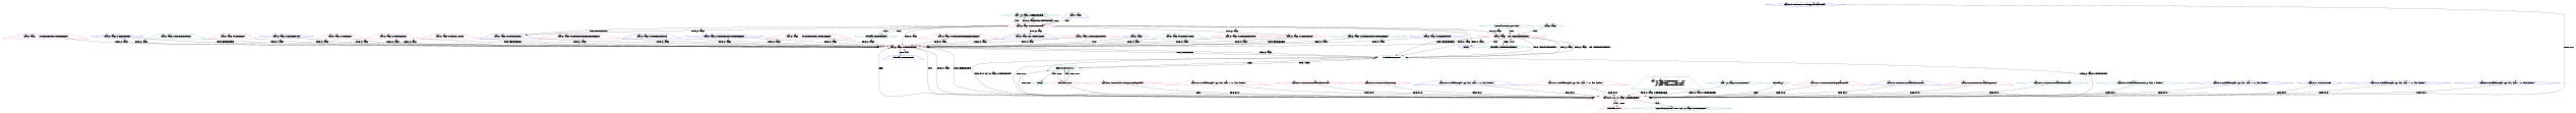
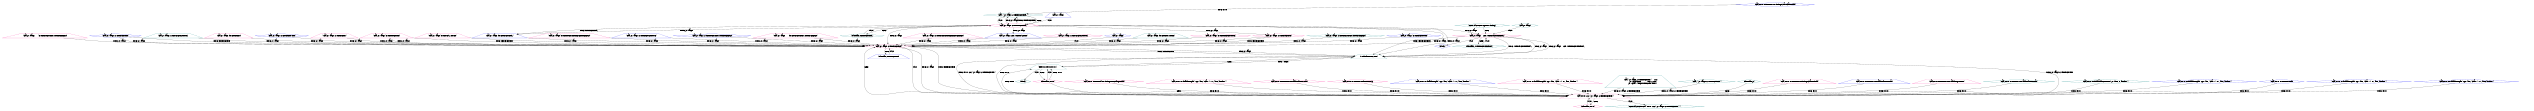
  digraph {
    node [color=deeppink shape=diamond]
    n1 [label="(Call,p->flags    &= ~_BDF_GLYPH_BITS)"]
    n2 [label="(Call,p->flags & _BDF_GLYPH)"]
    n3 [color=blue label="(Block,)"]
    n4 [color=teal label="(Identifier,~_BDF_GLYPH_BITS)"]
    n5 [color=teal label="(MethodReturn,RET)" shape=trapezium]
    n6 [label="(Call,error && ( p->flags & _BDF_GLYPH ))" shape=trapezium]
    n7 [color=blue label="(Identifier,_BDF_GLYPH)" shape=trapezium]
    n8 [color=teal label="(Return,return error;)" shape=trapezium]
    n9 [label="(Call,p->flags & _BDF_GLYPHS)"]
    n10 [color=teal label="(Call,!( p->flags & _BDF_GLYPHS ))"]
    n11 [color=blue label="(Call,p->flags |= _BDF_GLYPHS)" shape=trapezium]
    n12 [color=blue label="(Call,p->flags &= ~_BDF_START)" shape=trapezium]
    n13 [label="(Call,p->flags & _BDF_GLYPH)"]
    n14 [color=teal label="(Identifier,_BDF_GLYPHS)"]
    n15 [label="(Identifier,error)"]
    n16 [color=teal label="(ControlStructure,if ( error && ( p->flags & _BDF_GLYPH ) ))"]
    n17 [label="(Identifier,error)"]
    n18 [color=teal label="(Block,)"]
    n19 [color=teal label="(Call,p->flags)"]
    n20 [label="(Call,error = BDF_File_Missing_Encoding_Field)"]
    n21 [label="(Call,error = _bdf_list_split( &p->list, (char *)\" +\", line, linelen ))" shape=trapezium]
    n22 [label="(Call,p->flags |= _BDF_GLYPH_HEIGHT_CHECK)" shape=trapezium]
    n23 [color=blue label="(Call,p->flags)" shape=trapezium]
    n24 [color=blue label="(Call,p->flags & _BDF_ENCODING)" shape=trapezium]
    n25 [label="(Call,error = BDF_Err_Invalid_File_Format)"]
    n26 [label="(Call,error = BDF_Err_Bbx_Too_Big)"]
    n27 [color=blue label="(Call,p->flags & _BDF_GLYPH_WIDTH_CHECK)"]
    n28 [color=blue label="(Call,error = _bdf_list_split( &p->list, (char *)\" +\", line, linelen ))" shape=trapezium]
    n29 [label="(Call,p->flags       |= _BDF_GLYPH_WIDTH_CHECK)" shape=trapezium]
    n30 [label="(Call,error = _bdf_list_split( &p->list, (char *)\" +\", line, linelen ))" shape=trapezium]
    n31 [label="(Call,p->flags & _BDF_GLYPH_HEIGHT_CHECK)" shape=trapezium]
    n32 [color=teal label="(Call,( p->flags & _BDF_GLYPH )     &&\n         p->glyph_enc            == -1 &&\n         p->opts->keep_unencoded == 0)" shape=trapezium]
    n33 [color=teal label="(Call,!( p->flags & _BDF_GLYPH ))"]
    n34 [label="(Call,p->flags & _BDF_ENCODING)"]
    n35 [color=blue label="(Call,p->flags)"]
    n36 [color=teal label="(Identifier,p)"]
    n37 [color=teal label="(Call,p->flags |= _BDF_DWIDTH)" shape=trapezium]
    n38 [label="(Call,p->flags |= _BDF_ENCODING)"]
    n39 [label="(Call,error = BDF_Err_Missing_Chars_Field)" shape=trapezium]
    n40 [color=blue label="(Call,error = BDF_Err_Invalid_File_Format)" shape=trapezium]
    n41 [label="(Call,error = BDF_Err_Invalid_Argument)" shape=trapezium]
    n42 [color=teal label="(Call,p->flags & _BDF_GLYPH_WIDTH_CHECK)"]
    n43 [color=blue label="(Call,p->flags |= _BDF_BITMAP)"]
    n44 [label="(Call,p->flags       |= _BDF_GLYPH_WIDTH_CHECK)" shape=trapezium]
    n45 [color=blue label="(Call,p->flags & _BDF_GLYPH)"]
    n46 [color=teal label="(Call,error = BDF_Err_Invalid_File_Format)"]
    n47 [color=teal label="(Call,p->flags & _BDF_ENCODING)" shape=trapezium]
    n48 [color=blue label="(Call,error = BDF_Err_Missing_Startchar_Field)"]
-   n49 [color=teal label="(ControlStructure,goto Exit;)"]
+   n49 [color=teal label="(ControlStructure,goto Missing;)"]
    n50 [label="(Call,p->flags |= _BDF_BBX)" shape=trapezium]
    n51 [color=blue label="(Call,p->flags & _BDF_BITMAP)"]
    n52 [label="(Call,p->flags & _BDF_BBX)" shape=trapezium]
    n53 [label="(Call,p->flags |= _BDF_GLYPH)" shape=trapezium]
    n54 [color=teal label="(Call,error = _bdf_add_comment( p->font, s, linelen ))"]
    n55 [color=blue label="(Call,error = _bdf_list_split( &p->list, (char *)\" +\", line, linelen ))"]
    n56 [color=blue label="(Call,error = BDF_Err_Ok)"]
    n57 [color=blue label="(Call,error = _bdf_list_split( &p->list, (char *)\" +\", line, linelen ))"]
    n58 [label="(Call,p->flags |= _BDF_SWIDTH)" shape=trapezium]
    n59 [color=blue label="(Call,error = _bdf_list_split( &p->list, (char *)\" +\", line, linelen ))"]
    n1 -> n2 [label="DDG: p->flags"]
    n1 -> n3 [label="AST: "]
    n1 -> n4 [label="CFG: "]
    n1 -> n5 [label="DDG: p->flags"]
    n1 -> n5 [label="DDG: p->flags    &= ~_BDF_GLYPH_BITS"]
    n1 -> n5 [label="DDG: ~_BDF_GLYPH_BITS"]
    n2 -> n5 [label="DDG: _BDF_GLYPH"]
    n2 -> n5 [label="DDG: p->flags"]
    n2 -> n6 [label="AST: "]
    n2 -> n6 [label="DDG: p->flags"]
    n2 -> n6 [label="DDG: _BDF_GLYPH"]
    n2 -> n7 [label="CFG: "]
    n4 -> n1 [label="AST: "]
    n5 -> n8 [label="CFG: "]
    n6 -> n2 [label="CFG: "]
    n6 -> n5 [label="DDG: p->flags & _BDF_GLYPH"]
    n6 -> n5 [label="DDG: error && ( p->flags & _BDF_GLYPH )"]
    n6 -> n5 [label="DDG: error"]
    n6 -> n8 [label="DDG: error"]
    n6 -> n15 [label="CFG: "]
    n6 -> n16 [label="AST: "]
    n7 -> n2 [label="AST: "]
    n8 -> n5 [label="DDG: <RET>"]
    n8 -> n17 [label="CFG: "]
    n8 -> n18 [label="AST: "]
    n9 -> n1 [label="DDG: p->flags"]
    n9 -> n2 [label="DDG: p->flags"]
    n9 -> n5 [label="DDG: _BDF_GLYPHS"]
    n9 -> n5 [label="DDG: p->flags"]
    n9 -> n10 [label="AST: "]
    n9 -> n10 [label="DDG: p->flags"]
    n9 -> n10 [label="DDG: _BDF_GLYPHS"]
    n9 -> n11 [label="DDG: p->flags"]
    n9 -> n11 [label="DDG: _BDF_GLYPHS"]
    n9 -> n12 [label="DDG: p->flags"]
    n9 -> n13 [label="DDG: p->flags"]
    n9 -> n14 [label="CFG: "]
    n10 -> n9 [label="CFG: "]
    n11 -> n2 [label="DDG: p->flags"]
    n12 -> n2 [label="DDG: p->flags"]
    n13 -> n2 [label="DDG: p->flags"]
    n13 -> n2 [label="DDG: _BDF_GLYPH"]
    n14 -> n9 [label="AST: "]
    n15 -> n6 [label="AST: "]
    n17 -> n6 [label="CFG: "]
    n17 -> n8 [label="AST: "]
    n17 -> n8 [label="DDG: error"]
    n19 -> n1 [label="AST: "]
    n20 -> n6 [label="DDG: error"]
    n21 -> n6 [label="DDG: error"]
    n22 -> n2 [label="DDG: p->flags"]
    n23 -> n9 [label="AST: "]
    n24 -> n2 [label="DDG: p->flags"]
    n25 -> n6 [label="DDG: error"]
    n26 -> n6 [label="DDG: error"]
    n27 -> n2 [label="DDG: p->flags"]
    n28 -> n6 [label="DDG: error"]
    n29 -> n2 [label="DDG: p->flags"]
    n30 -> n6 [label="DDG: error"]
    n31 -> n2 [label="DDG: p->flags"]
    n32 -> n6 [label="DDG: p->flags & _BDF_GLYPH"]
    n33 -> n6 [label="DDG: p->flags & _BDF_GLYPH"]
    n34 -> n2 [label="DDG: p->flags"]
    n35 -> n2 [label="AST: "]
    n36 -> n6 [label="CFG: "]
    n37 -> n2 [label="DDG: p->flags"]
    n38 -> n2 [label="DDG: p->flags"]
    n39 -> n6 [label="DDG: error"]
    n40 -> n6 [label="DDG: error"]
    n41 -> n6 [label="DDG: error"]
    n42 -> n2 [label="DDG: p->flags"]
    n43 -> n2 [label="DDG: p->flags"]
    n44 -> n2 [label="DDG: p->flags"]
    n45 -> n2 [label="DDG: p->flags"]
    n45 -> n2 [label="DDG: _BDF_GLYPH"]
    n46 -> n6 [label="DDG: error"]
    n47 -> n2 [label="DDG: p->flags"]
-   n48 -> n6 [label="DDG: error"]
+   n48 -> n10 [label="DDG: error"]
    n49 -> n1 [label="CFG: "]
    n50 -> n2 [label="DDG: p->flags"]
    n51 -> n2 [label="DDG: p->flags"]
    n52 -> n2 [label="DDG: p->flags"]
    n53 -> n2 [label="DDG: p->flags"]
    n53 -> n2 [label="DDG: _BDF_GLYPH"]
    n54 -> n6 [label="DDG: error"]
    n55 -> n6 [label="DDG: error"]
    n56 -> n6 [label="DDG: error"]
    n57 -> n6 [label="DDG: error"]
    n58 -> n2 [label="DDG: p->flags"]
    n59 -> n6 [label="DDG: error"]
  }
